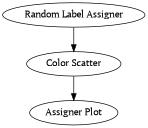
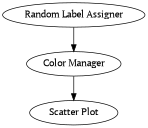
  digraph {
    fontname="PT Serif"
    rankdir=TB
    node [fontname="PT Serif"]
    edge [fontname="PT Serif"]
-   n1 [label="Color Scatter"]
-   n2 [label="Assigner Plot"]
+   n1 [label="Color Manager"]
+   n2 [label="Scatter Plot"]
    n3 [label="Random Label Assigner"]
    n1 -> n2
    n3 -> n1
  }
